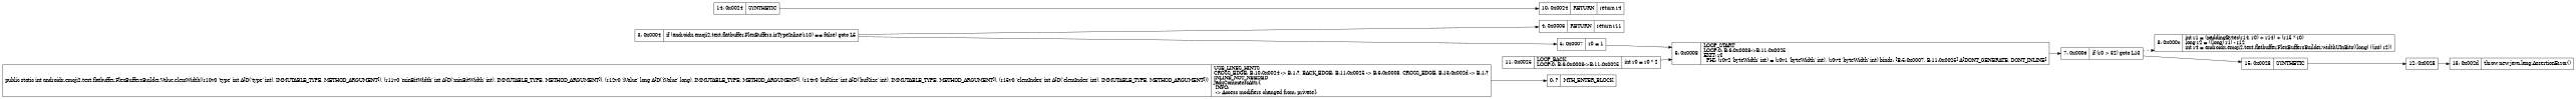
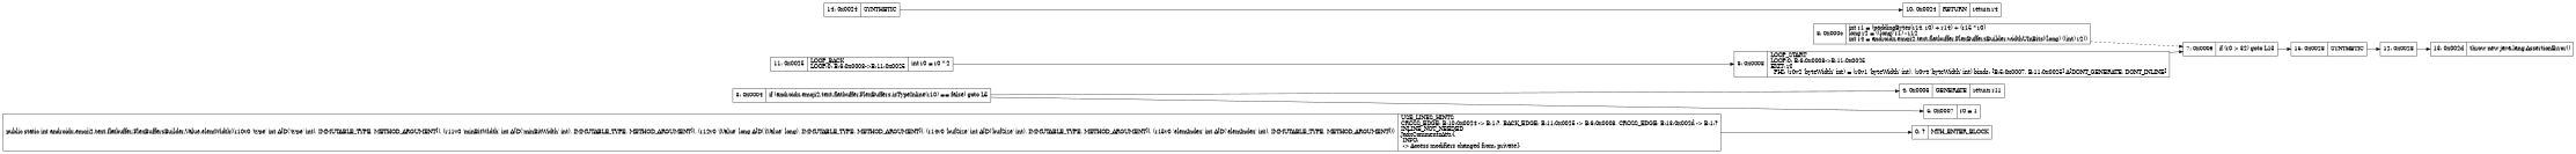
  digraph {
    rankdir=LR
    node [shape=record]
    n1 [label="{0\:\ ?|MTH_ENTER_BLOCK\l}"]
    n2 [label="{3\:\ 0x0004|if (androidx.emoji2.text.flatbuffer.FlexBuffers.isTypeInline(r10) == false) goto L5\l}"]
-   n3 [label="{4\:\ 0x0006|RETURN\l|return r11\l}"]
+   n3 [label="{4\:\ 0x0006|GENERATE\l|return r11\l}"]
    n4 [label="{5\:\ 0x0007|r0 = 1\l}"]
    n5 [label="{6\:\ 0x0008|LOOP_START\lLOOP:0: B:6:0x0008\-\>B:11:0x0025\lEXIT: r0 \l  PHI: (r0v2 'byteWidth' int) = (r0v1 'byteWidth' int), (r0v4 'byteWidth' int) binds: [B:5:0x0007, B:11:0x0025] A[DONT_GENERATE, DONT_INLINE]\l}"]
    n6 [label="{7\:\ 0x000a|if (r0 \> 32) goto L13\l}"]
    n7 [label="{8\:\ 0x000c|int r1 = (paddingBytes(r14, r0) + r14) + (r15 * r0)\llong r2 = ((long) r1) \- r12\lint r4 = androidx.emoji2.text.flatbuffer.FlexBuffersBuilder.widthUInBits((long) ((int) r2))\l}"]
    n8 [label="{15\:\ 0x0028|SYNTHETIC\l}"]
    n9 [label="{12\:\ 0x0028}"]
    n10 [label="{11\:\ 0x0025|LOOP_BACK\lLOOP:0: B:6:0x0008\-\>B:11:0x0025\l|int r0 = r0 * 2\l}"]
    n11 [label="{14\:\ 0x0024|SYNTHETIC\l}"]
    n12 [label="{10\:\ 0x0024|RETURN\l|return r4\l}"]
    n13 [label="{13\:\ 0x002d|throw new java.lang.AssertionError()\l}"]
    n14 [label="{public static int androidx.emoji2.text.flatbuffer.FlexBuffersBuilder.Value.elemWidth((r10v0 'type' int A[D('type' int), IMMUTABLE_TYPE, METHOD_ARGUMENT]), (r11v0 'minBitWidth' int A[D('minBitWidth' int), IMMUTABLE_TYPE, METHOD_ARGUMENT]), (r12v0 'iValue' long A[D('iValue' long), IMMUTABLE_TYPE, METHOD_ARGUMENT]), (r14v0 'bufSize' int A[D('bufSize' int), IMMUTABLE_TYPE, METHOD_ARGUMENT]), (r15v0 'elemIndex' int A[D('elemIndex' int), IMMUTABLE_TYPE, METHOD_ARGUMENT]))  | USE_LINES_HINTS\lCROSS_EDGE: B:10:0x0024 \-\> B:1:?, BACK_EDGE: B:11:0x0025 \-\> B:6:0x0008, CROSS_EDGE: B:13:0x002d \-\> B:1:?\lINLINE_NOT_NEEDED\lJadxCommentsAttr\{\l INFO: \l \-\> Access modifiers changed from: private\}\l}"]
    n2 -> n3 [style=solid]
    n2 -> n4
-   n4 -> n5
    n5 -> n6
-   n6 -> n7 [style=dashed]
+   n7 -> n6 [style=dashed]
    n6 -> n8
    n8 -> n9
    n9 -> n13
    n10 -> n5
    n11 -> n12
    n14 -> n1
  }
